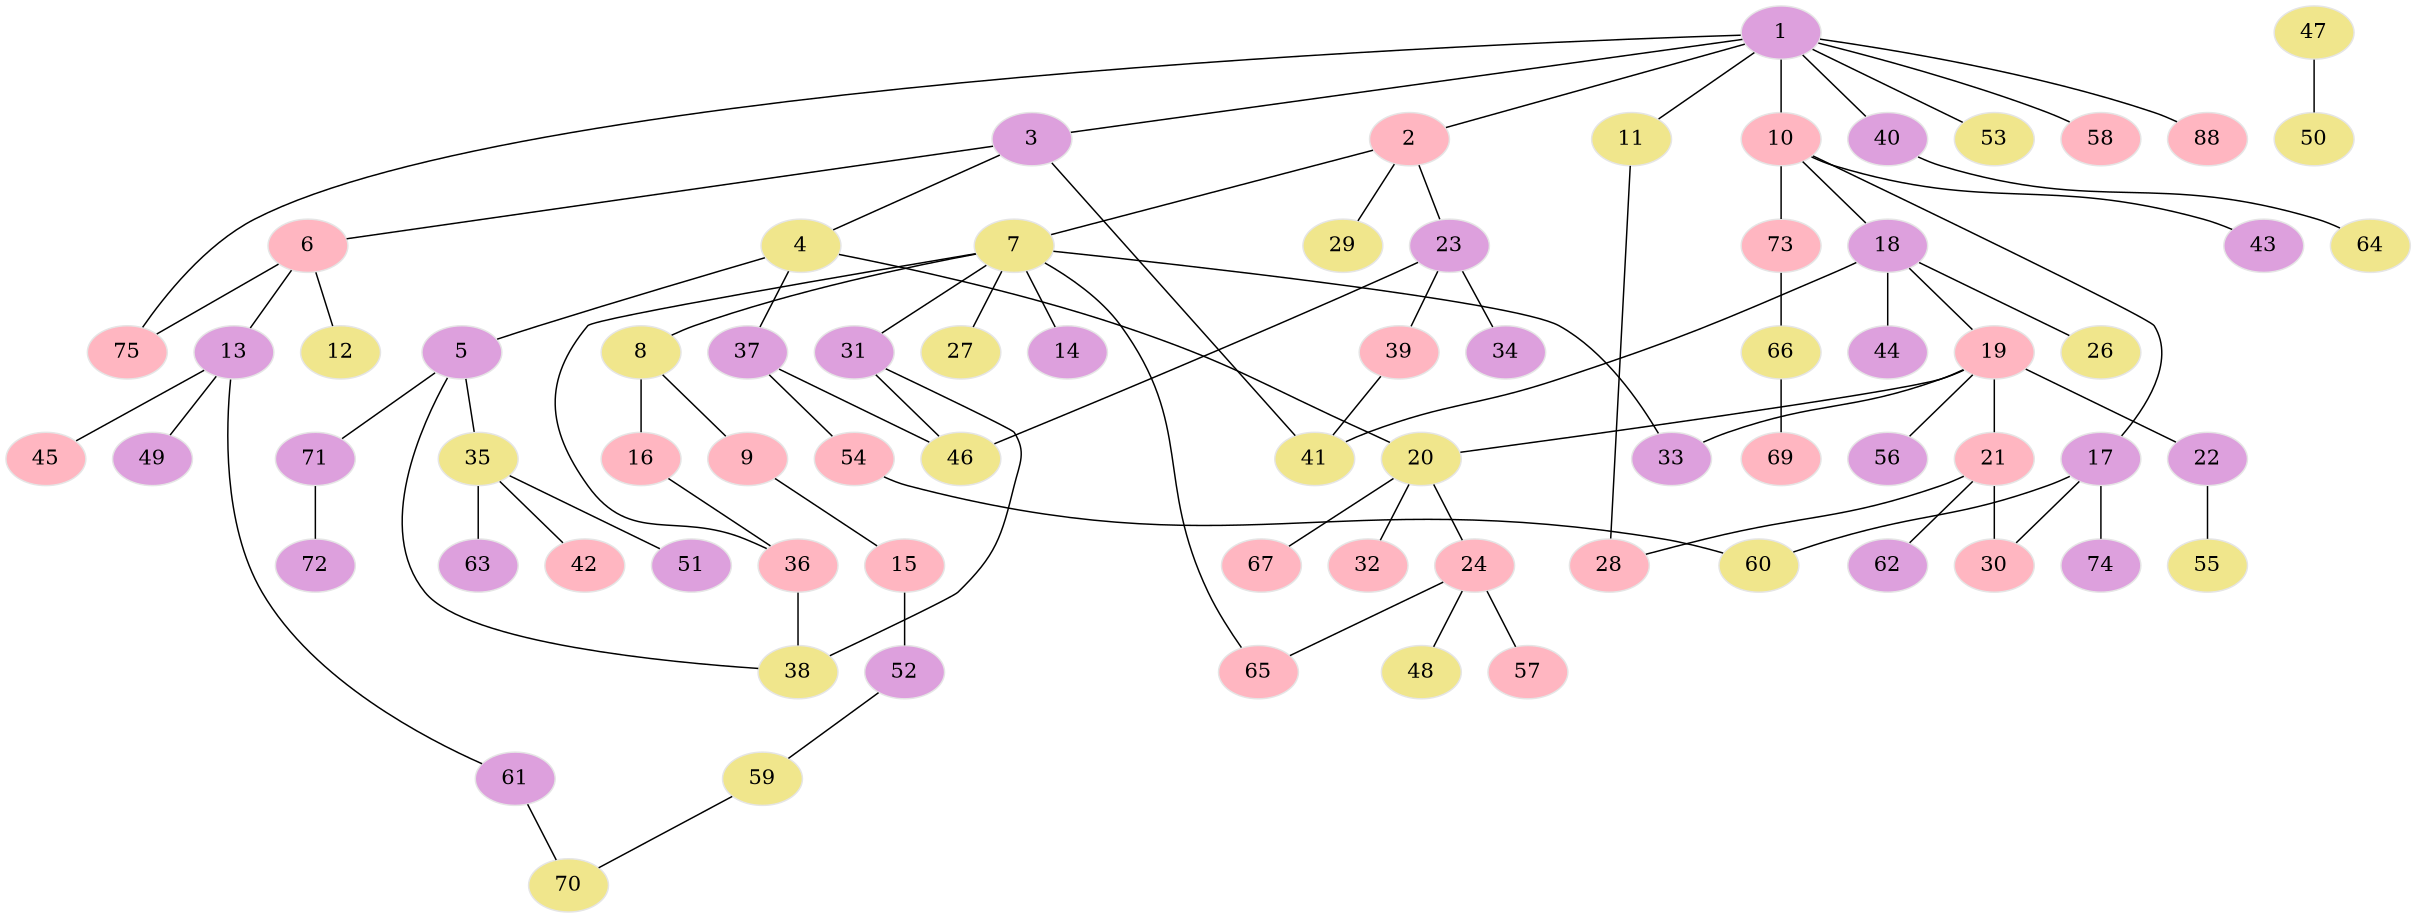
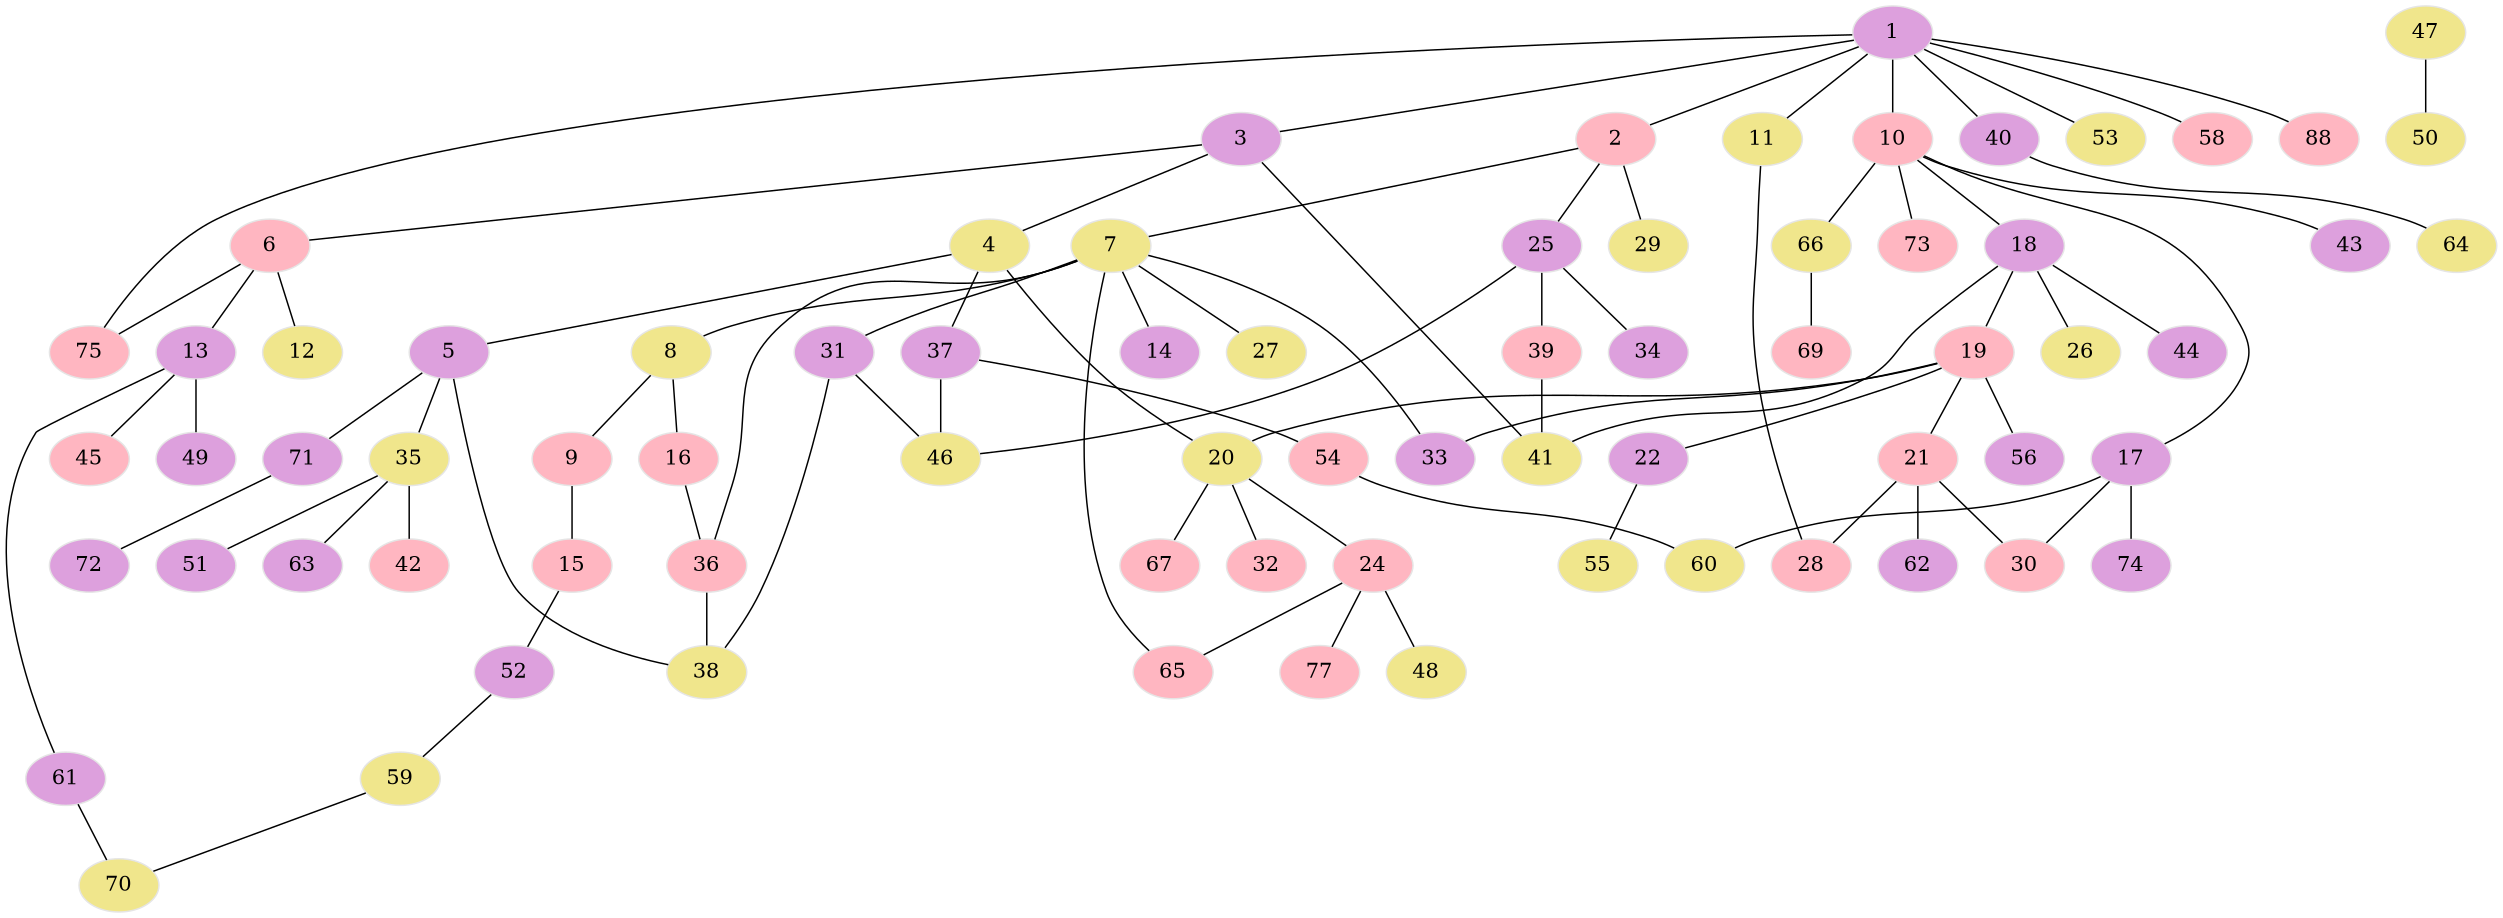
  graph {
    node [color=gray90 fillcolor=plum style=filled]
    2 [fillcolor=lightpink]
    1
    3
    10 [fillcolor=lightpink]
    11 [fillcolor=khaki]
    n6 [fillcolor=lightpink label=75]
    40
    53 [fillcolor=khaki]
    58 [fillcolor=lightpink]
    n10 [fillcolor=lightpink label=88]
    7 [fillcolor=khaki]
-   23
+   23 [label=25]
    29 [fillcolor=khaki]
    4 [fillcolor=khaki]
    6 [fillcolor=lightpink]
    41 [fillcolor=khaki]
    17
    18
    43
    66 [fillcolor=khaki]
    73 [fillcolor=lightpink]
    28 [fillcolor=lightpink]
    64 [fillcolor=khaki]
    8 [fillcolor=khaki]
    14
    27 [fillcolor=khaki]
    31
    33
    36 [fillcolor=lightpink]
    65 [fillcolor=lightpink]
    46 [fillcolor=khaki]
    34
    39 [fillcolor=lightpink]
    5
    37
    20 [fillcolor=khaki]
    12 [fillcolor=khaki]
    13
    35 [fillcolor=khaki]
    38 [fillcolor=khaki]
    71
    54 [fillcolor=lightpink]
    42 [fillcolor=lightpink]
    51
    63
    72
    45 [fillcolor=lightpink]
    49
    61
    9 [fillcolor=lightpink]
    16 [fillcolor=lightpink]
    15 [fillcolor=lightpink]
    24 [fillcolor=lightpink]
    32 [fillcolor=lightpink]
    67 [fillcolor=lightpink]
    52
    30 [fillcolor=lightpink]
    60 [fillcolor=khaki]
    74
    19 [fillcolor=lightpink]
    26 [fillcolor=khaki]
    44
    69 [fillcolor=lightpink]
    47 [fillcolor=khaki]
    50 [fillcolor=khaki]
    70 [fillcolor=khaki]
    59 [fillcolor=khaki]
    21 [fillcolor=lightpink]
    22
    56
    62
    55 [fillcolor=khaki]
    48 [fillcolor=khaki]
-   57 [fillcolor=lightpink]
+   57 [fillcolor=lightpink label=77]
    2 -- 7
    2 -- 23
    2 -- 29
    1 -- 2
    1 -- 3
    1 -- 10
    1 -- 11
    1 -- n6
    1 -- 40
    1 -- 53
    1 -- 58
    1 -- n10
    3 -- 4
    3 -- 6
    3 -- 41
    10 -- 17
    10 -- 18
    10 -- 43
-   73 -- 66
+   10 -- 66
    10 -- 73
    11 -- 28
    40 -- 64
    7 -- 8
    7 -- 14
    7 -- 27
    7 -- 31
    7 -- 33
    7 -- 36
    7 -- 65
    23 -- 46
    23 -- 34
    23 -- 39
    4 -- 5
    4 -- 37
    4 -- 20
    6 -- n6
    6 -- 12
    6 -- 13
    17 -- 30
    17 -- 60
    17 -- 74
    18 -- 41
    18 -- 19
    18 -- 26
    18 -- 44
    66 -- 69
    8 -- 9
    8 -- 16
    31 -- 46
    31 -- 38
    36 -- 38
    39 -- 41
    5 -- 35
    5 -- 38
    5 -- 71
    37 -- 46
    37 -- 54
    20 -- 24
    20 -- 32
    20 -- 67
    13 -- 45
    13 -- 49
    13 -- 61
    35 -- 42
    35 -- 51
    35 -- 63
    71 -- 72
    54 -- 60
    61 -- 70
    9 -- 15
    16 -- 36
    15 -- 52
    24 -- 65
    24 -- 48
    24 -- 57
    52 -- 59
    19 -- 33
    19 -- 20
    19 -- 21
    19 -- 22
    19 -- 56
    47 -- 50
    59 -- 70
    21 -- 28
    21 -- 30
    21 -- 62
    22 -- 55
  }
